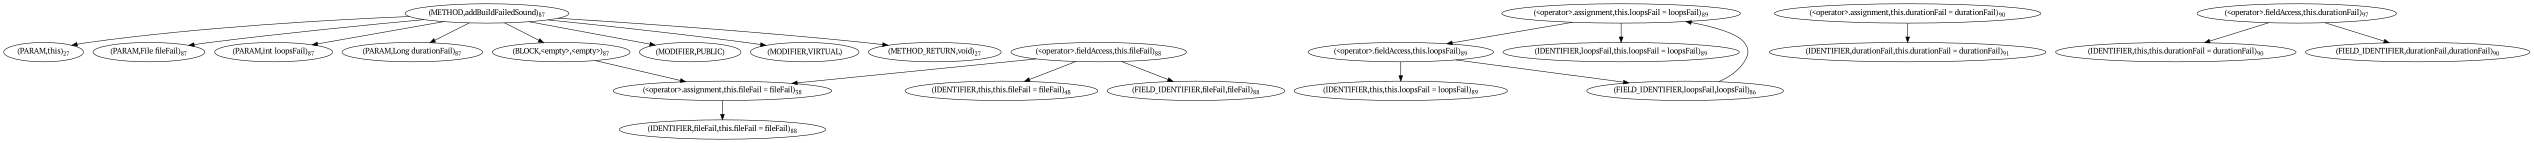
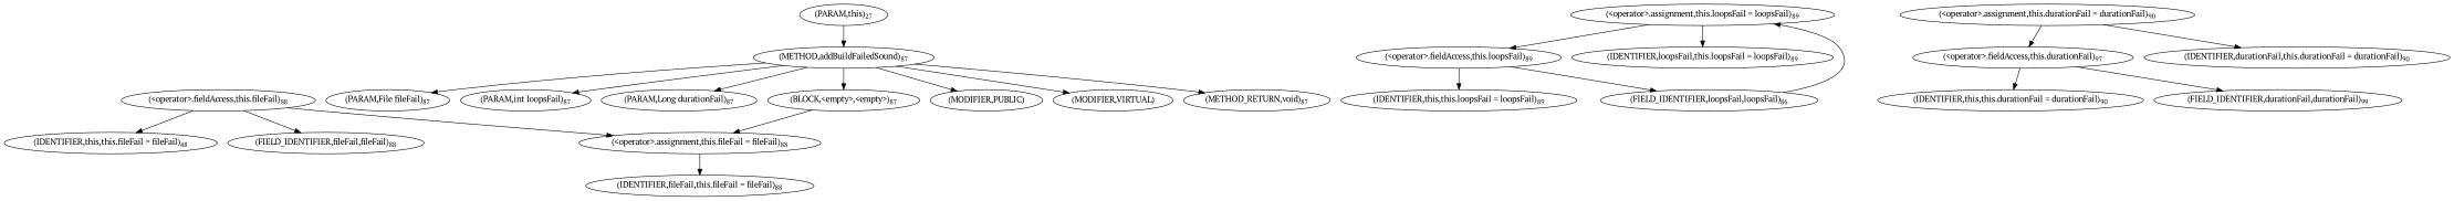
  digraph {
    fontname="PT Serif"
    node [fontname="PT Serif"]
    edge [fontname="PT Serif"]
    n1 [label=<(METHOD,addBuildFailedSound)<SUB>87</SUB>>]
    n2 [label=<(PARAM,this)<SUB>27</SUB>>]
    n3 [label=<(PARAM,File fileFail)<SUB>87</SUB>>]
    n4 [label=<(PARAM,int loopsFail)<SUB>87</SUB>>]
    n5 [label=<(PARAM,Long durationFail)<SUB>87</SUB>>]
    n6 [label=<(BLOCK,&lt;empty&gt;,&lt;empty&gt;)<SUB>87</SUB>>]
    n7 [label=<(MODIFIER,PUBLIC)>]
    n8 [label=<(MODIFIER,VIRTUAL)>]
-   n9 [label=<(METHOD_RETURN,void)<SUB>27</SUB>>]
-   n10 [label=<(&lt;operator&gt;.assignment,this.fileFail = fileFail)<SUB>38</SUB>>]
+   n9 [label=<(METHOD_RETURN,void)<SUB>87</SUB>>]
+   n10 [label=<(&lt;operator&gt;.assignment,this.fileFail = fileFail)<SUB>88</SUB>>]
    n11 [label=<(IDENTIFIER,fileFail,this.fileFail = fileFail)<SUB>88</SUB>>]
    n12 [label=<(&lt;operator&gt;.assignment,this.loopsFail = loopsFail)<SUB>89</SUB>>]
    n13 [label=<(&lt;operator&gt;.fieldAccess,this.loopsFail)<SUB>89</SUB>>]
    n14 [label=<(IDENTIFIER,loopsFail,this.loopsFail = loopsFail)<SUB>89</SUB>>]
    n15 [label=<(&lt;operator&gt;.assignment,this.durationFail = durationFail)<SUB>90</SUB>>]
    n16 [label=<(&lt;operator&gt;.fieldAccess,this.durationFail)<SUB>97</SUB>>]
-   n17 [label=<(IDENTIFIER,durationFail,this.durationFail = durationFail)<SUB>91</SUB>>]
+   n17 [label=<(IDENTIFIER,durationFail,this.durationFail = durationFail)<SUB>90</SUB>>]
    n18 [label=<(&lt;operator&gt;.fieldAccess,this.fileFail)<SUB>88</SUB>>]
    n19 [label=<(IDENTIFIER,this,this.fileFail = fileFail)<SUB>48</SUB>>]
    n20 [label=<(FIELD_IDENTIFIER,fileFail,fileFail)<SUB>88</SUB>>]
    n21 [label=<(IDENTIFIER,this,this.loopsFail = loopsFail)<SUB>89</SUB>>]
    n22 [label=<(FIELD_IDENTIFIER,loopsFail,loopsFail)<SUB>86</SUB>>]
    n23 [label=<(IDENTIFIER,this,this.durationFail = durationFail)<SUB>90</SUB>>]
-   n24 [label=<(FIELD_IDENTIFIER,durationFail,durationFail)<SUB>90</SUB>>]
-   n1 -> n2
+   n24 [label=<(FIELD_IDENTIFIER,durationFail,durationFail)<SUB>99</SUB>>]
+   n2 -> n1
    n1 -> n3
    n1 -> n4
    n1 -> n5
    n1 -> n6
    n1 -> n7
    n1 -> n8
    n1 -> n9
    n6 -> n10
    n10 -> n11
    n12 -> n13
    n12 -> n14
    n13 -> n21
    n13 -> n22
+   n15 -> n16
    n15 -> n17
    n16 -> n23
    n16 -> n24
    n18 -> n10
    n18 -> n19
    n18 -> n20
    n22 -> n12
  }
